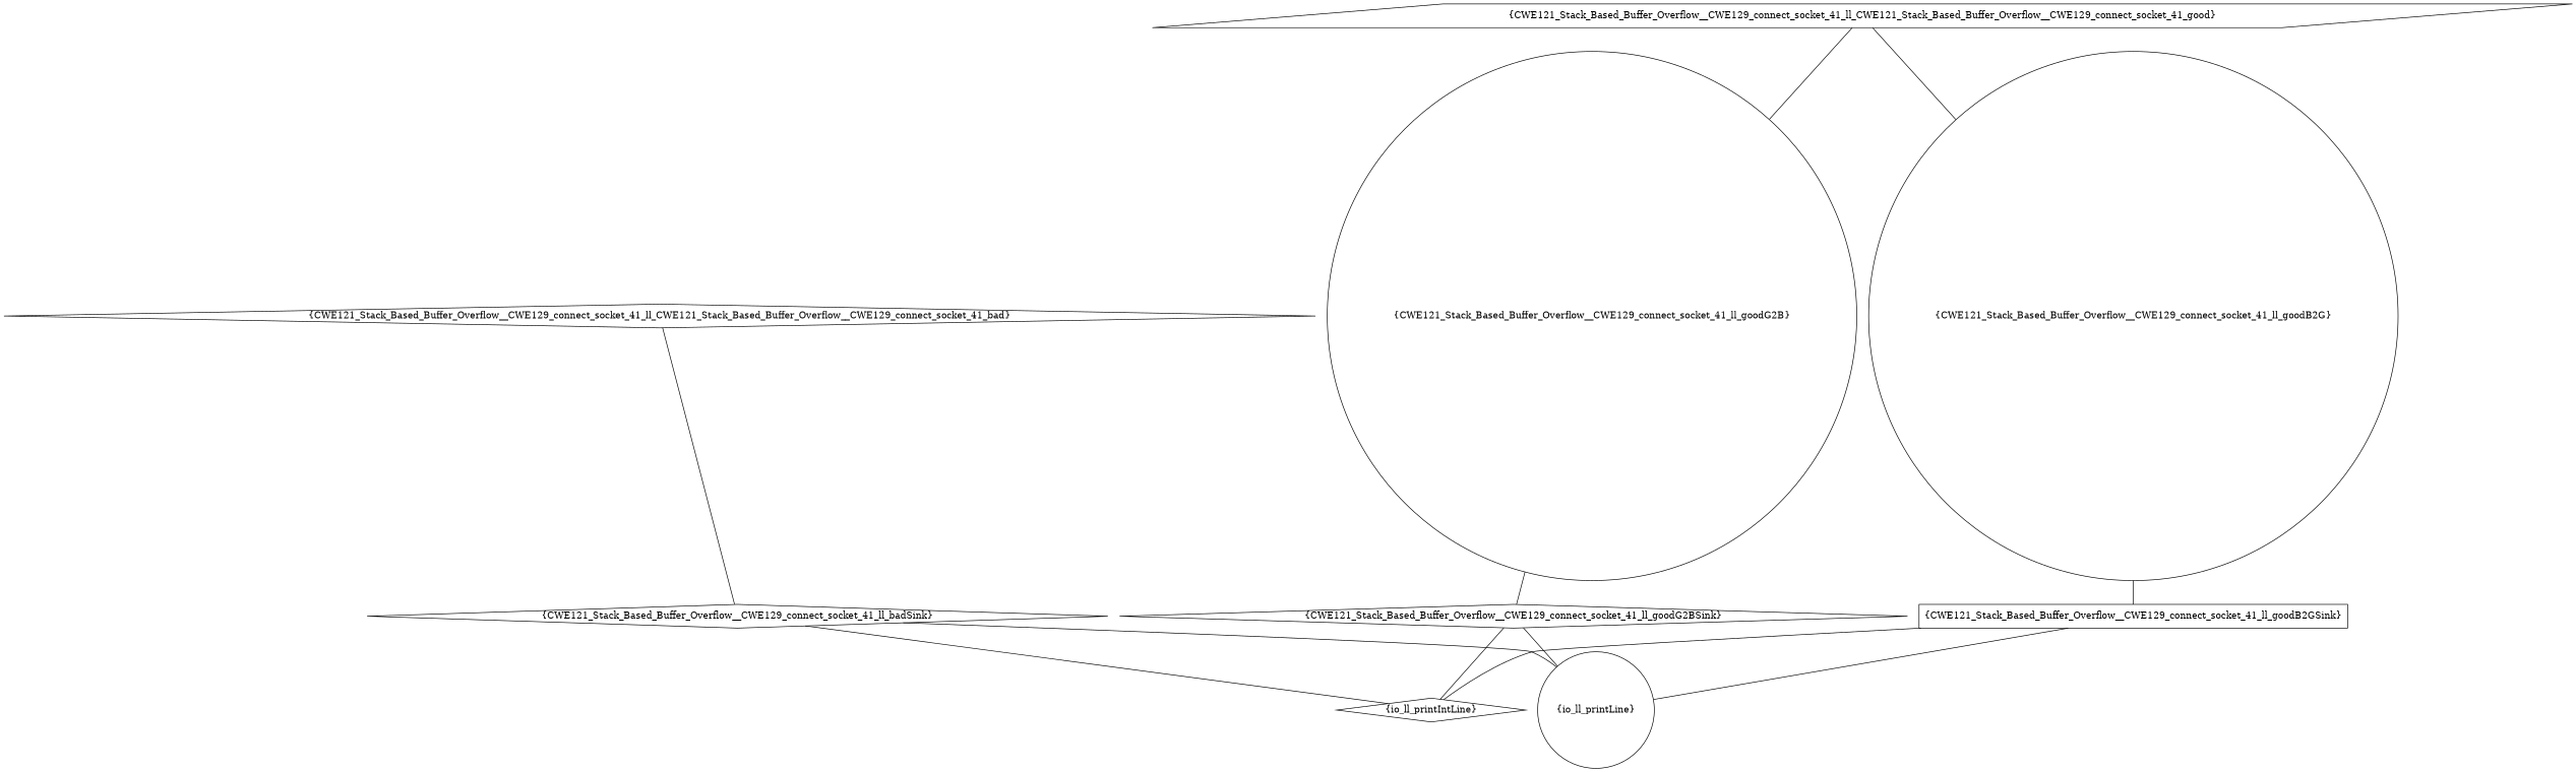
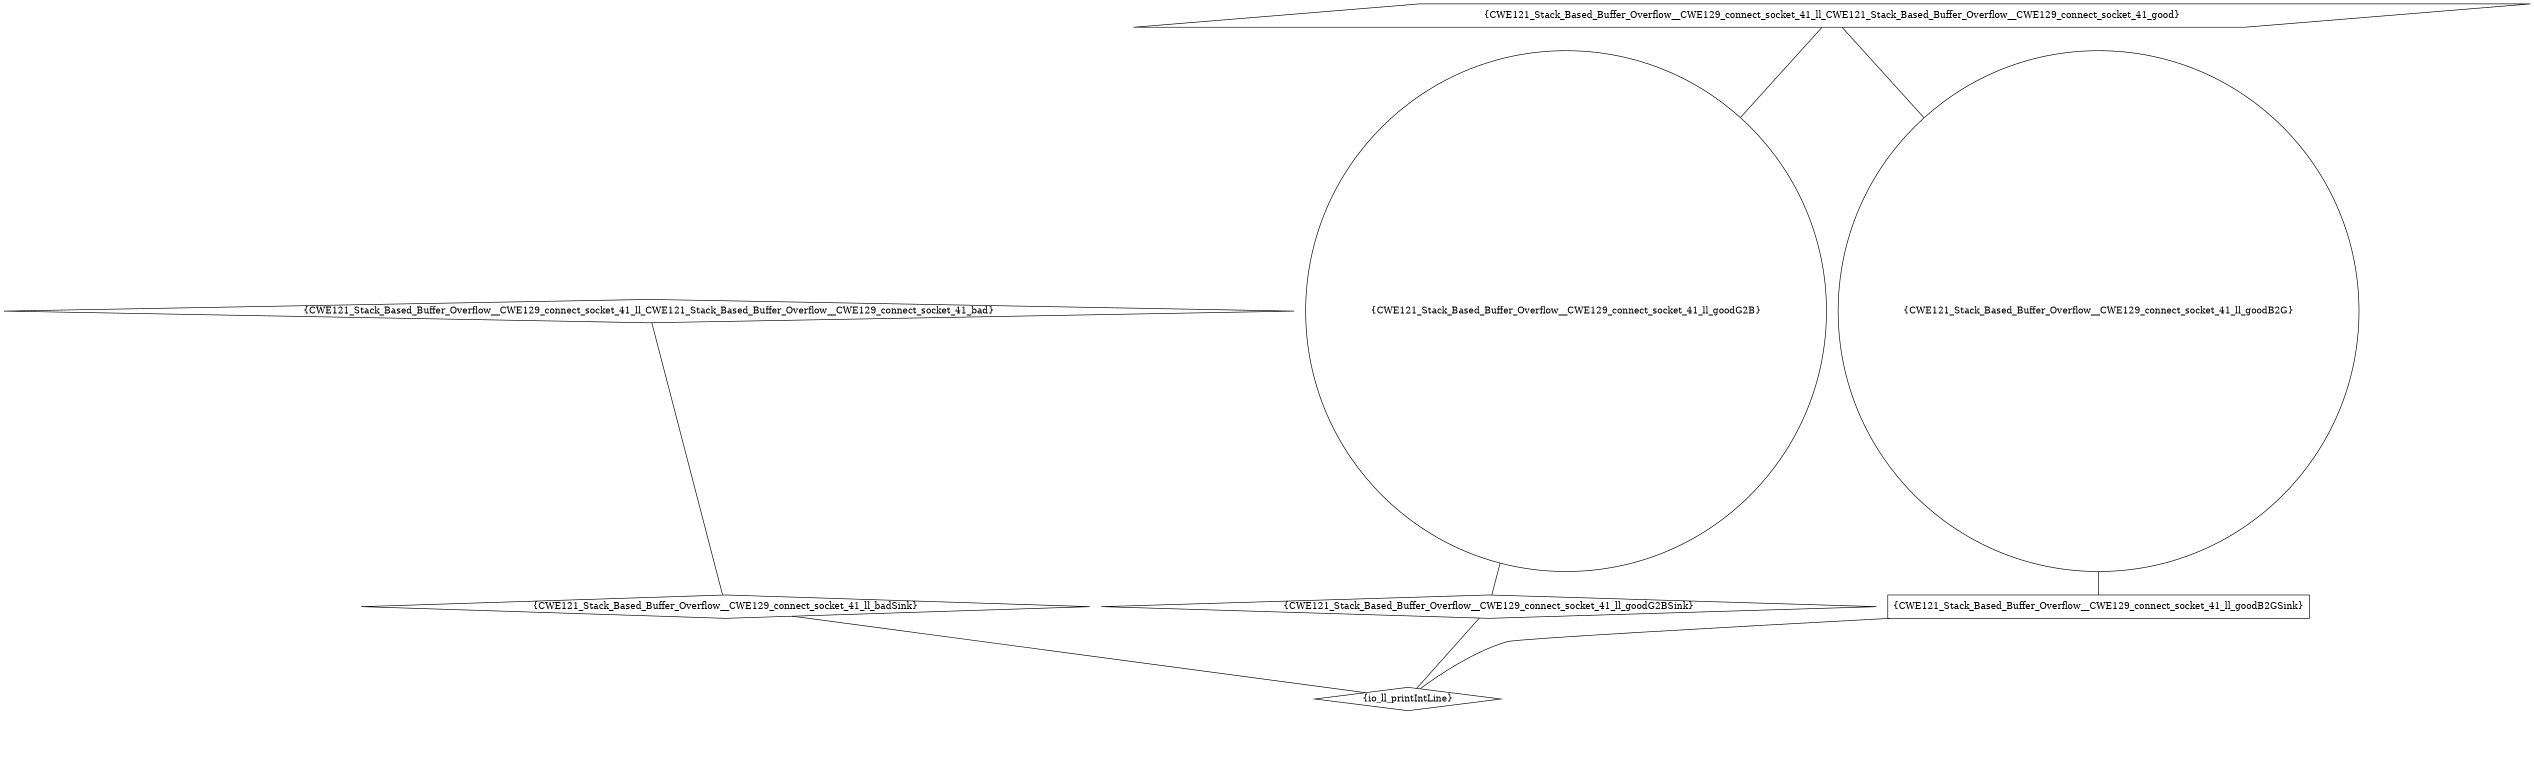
  graph {
    node [shape=diamond]
    n1 [label="{CWE121_Stack_Based_Buffer_Overflow__CWE129_connect_socket_41_ll_badSink}"]
    n2 [label="{io_ll_printIntLine}"]
-   n3 [label="{io_ll_printLine}" shape=circle]
    n4 [label="{CWE121_Stack_Based_Buffer_Overflow__CWE129_connect_socket_41_ll_goodB2G}" shape=circle]
    n5 [label="{CWE121_Stack_Based_Buffer_Overflow__CWE129_connect_socket_41_ll_goodB2GSink}" shape=box]
    n6 [label="{CWE121_Stack_Based_Buffer_Overflow__CWE129_connect_socket_41_ll_goodG2B}" shape=circle]
    n7 [label="{CWE121_Stack_Based_Buffer_Overflow__CWE129_connect_socket_41_ll_goodG2BSink}"]
    n8 [label="{CWE121_Stack_Based_Buffer_Overflow__CWE129_connect_socket_41_ll_CWE121_Stack_Based_Buffer_Overflow__CWE129_connect_socket_41_good}" shape=parallelogram]
    n9 [label="{CWE121_Stack_Based_Buffer_Overflow__CWE129_connect_socket_41_ll_CWE121_Stack_Based_Buffer_Overflow__CWE129_connect_socket_41_bad}"]
    n1 -- n2
-   n1 -- n3
    n4 -- n5
    n5 -- n2
-   n5 -- n3
    n6 -- n7
    n7 -- n2
-   n7 -- n3
    n8 -- n4
    n8 -- n6
    n9 -- n1
  }
